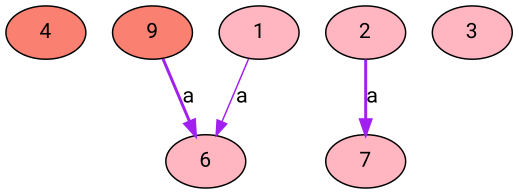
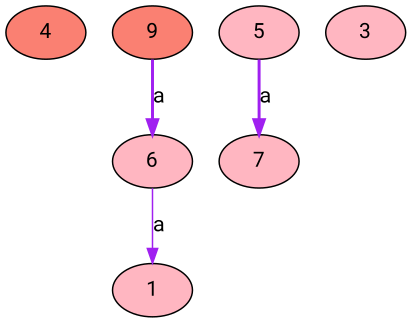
  strict digraph {
    fontname="Roboto Mono"
    node [fillcolor=lightpink fontname="Roboto Mono" style=filled]
    edge [color=purple fontname="Roboto Mono" style=bold]
    4 [fillcolor=salmon]
    n2 [fillcolor=salmon label=9]
    6
    1
-   2
+   2 [label=5]
    7
    3
    n2 -> 6 [label=a]
-   1 -> 6 [label=a style=solid]
+   6 -> 1 [label=a style=solid]
    2 -> 7 [label=a]
  }
